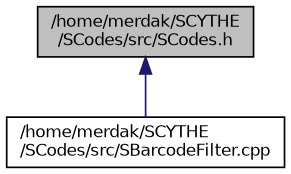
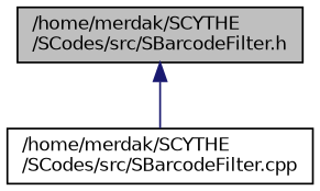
  digraph {
    node [color=black fontname=Helvetica fontsize=10 shape=box style=filled]
-   n1 [fillcolor=grey75 fontcolor=black height=0.2 label="/home/merdak/SCYTHE\l/SCodes/src/SCodes.h" width=0.4]
+   n1 [fillcolor=grey75 fontcolor=black height=0.2 label="/home/merdak/SCYTHE\l/SCodes/src/SBarcodeFilter.h" width=0.4]
    n2 [fillcolor=white height=0.2 label="/home/merdak/SCYTHE\l/SCodes/src/SBarcodeFilter.cpp" width=0.4]
    n1 -> n2 [color=midnightblue dir=back fontname=Helvetica fontsize=10 labelfontname=Helvetica labelfontsize=10 style=solid]
  }
